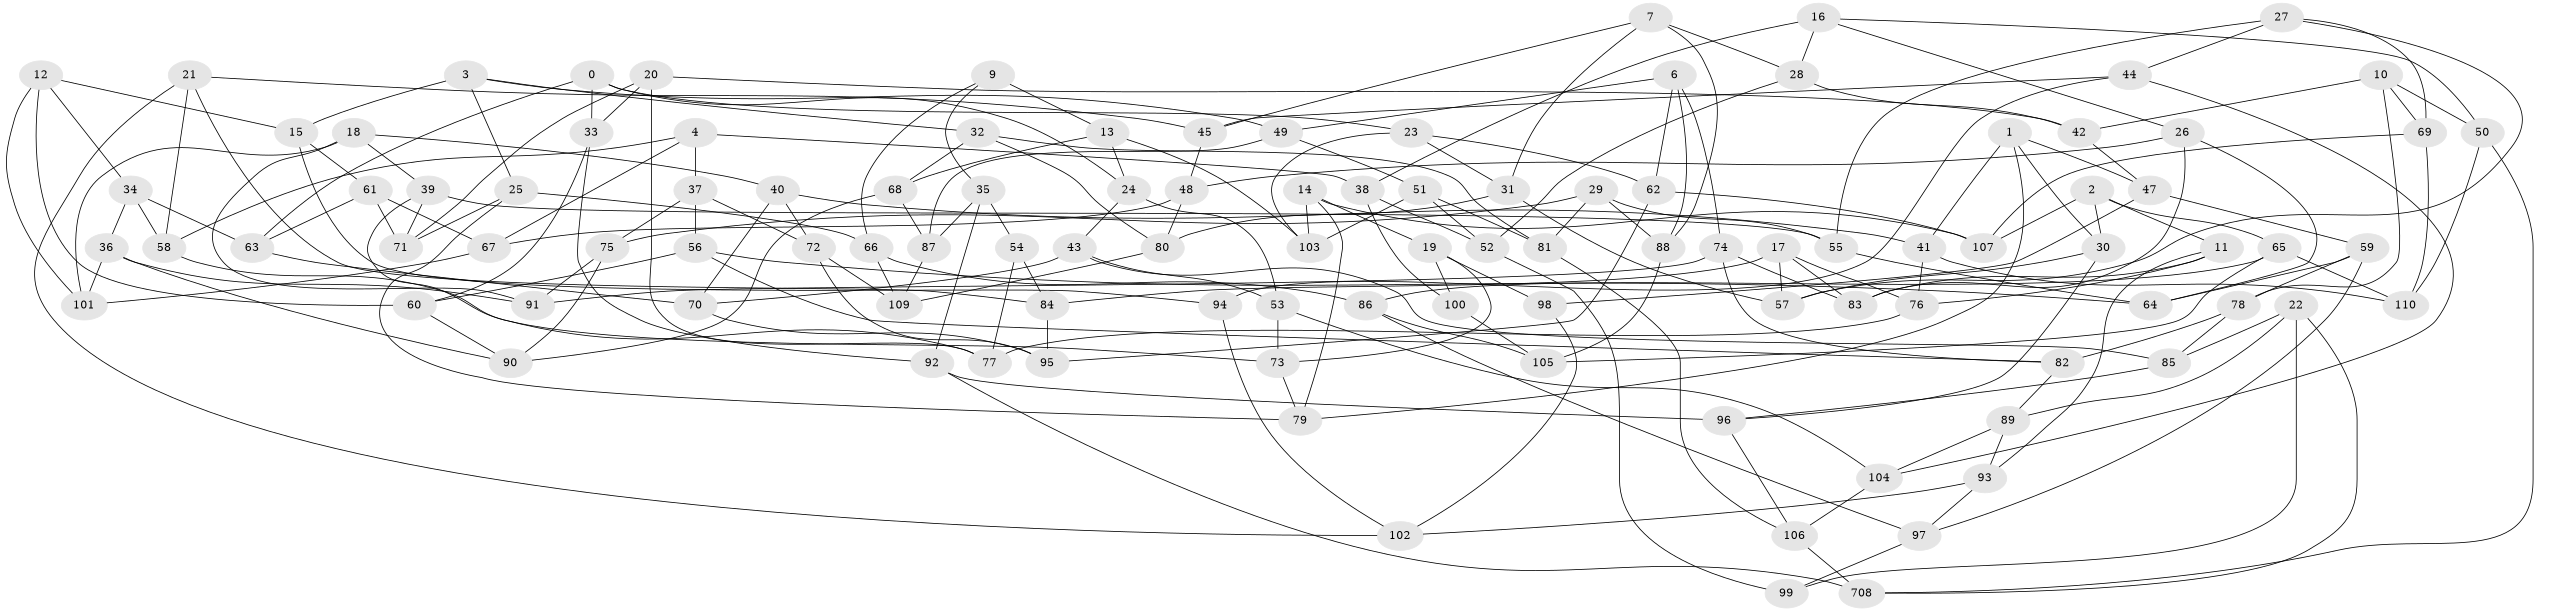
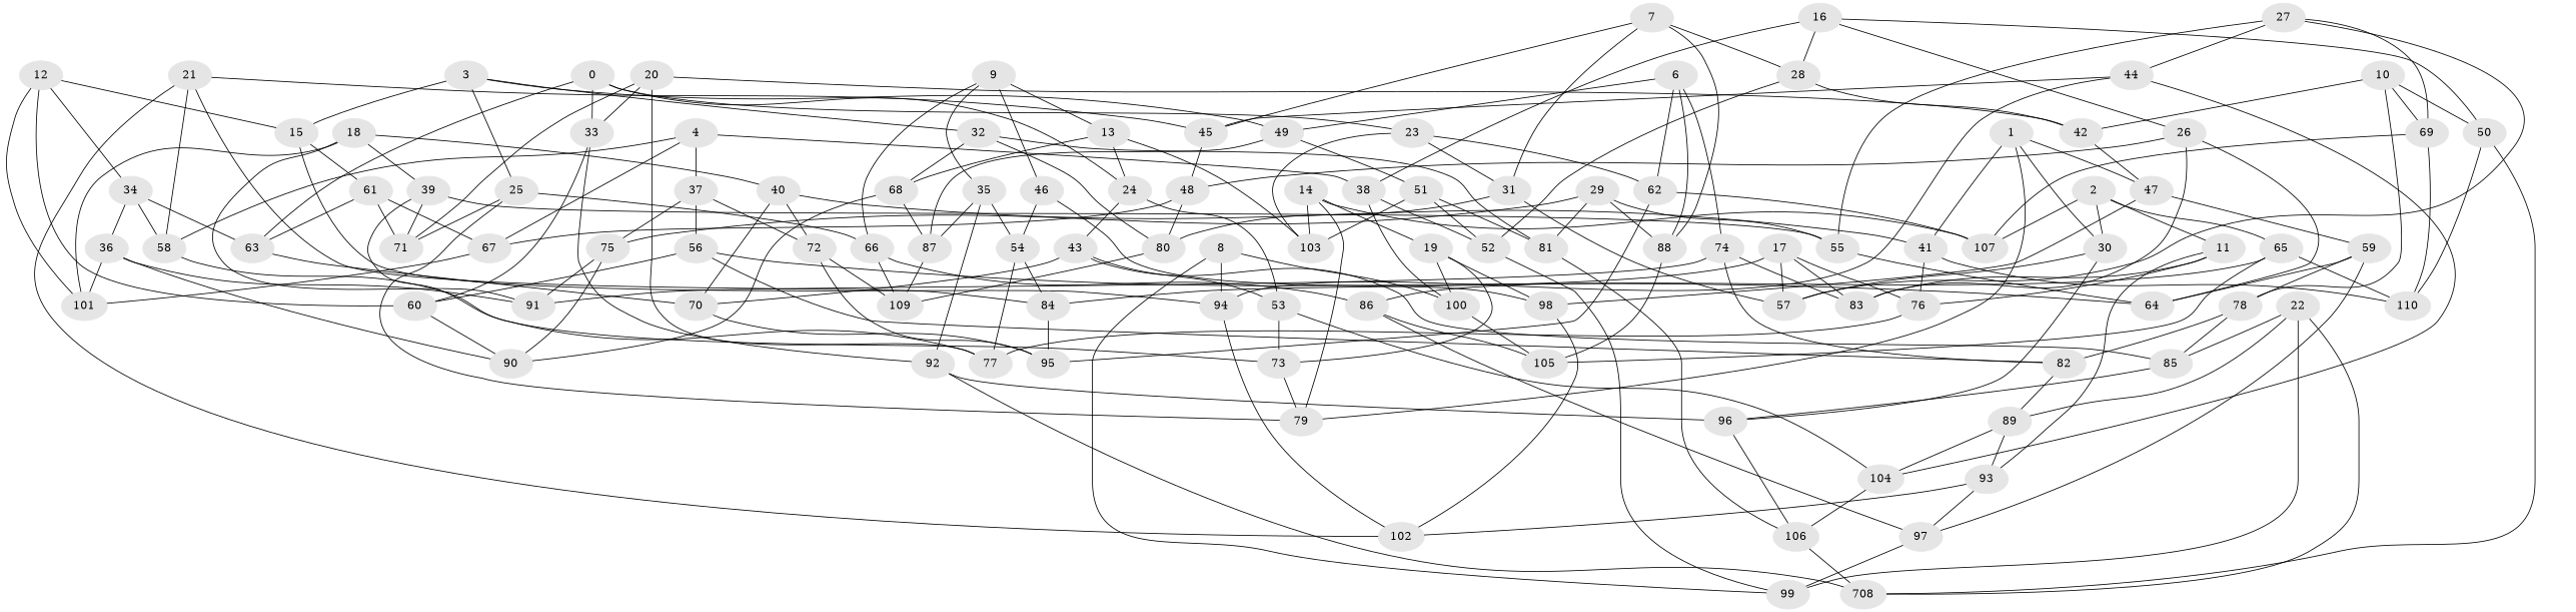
  graph {
    node [color=gray90 style=filled]
    1
    30
    41
    47
    79
    57
    96
    76
    110
    98
    59
    2
    11
    65
    107
    83
    93
    86
    105
    3
    15
    25
    32
    49
    94
    61
    66
    71
    68
    81
    80
    87
    51
    4
    37
    38
    58
    67
    75
    56
    72
    100
    52
    73
    101
    n46 [label=0]
    23
    24
    33
    63
    62
    31
    103
    43
    53
    60
    92
    70
    6
    74
    88
    95
    91
    82
    7
    28
    45
    42
    48
+   8
    99
+   46
    54
    102
    9
    13
    35
    109
    10
    50
    69
    78
    n83 [label=708]
    85
    77
    97
    12
    34
    36
    90
    14
    19
    16
    26
    64
    17
    84
    18
    39
    40
    55
    20
    21
    22
    89
    104
    27
    44
    29
    106
    1 -- 30
    1 -- 41
    1 -- 47
    1 -- 79
    30 -- 57
    30 -- 96
    41 -- 76
    41 -- 110
    47 -- 98
    47 -- 59
    96 -- 106
    76 -- 77
    98 -- 102
    59 -- 78
    59 -- 97
    59 -- 64
    2 -- 30
    2 -- 11
    2 -- 65
    2 -- 107
    11 -- 76
    11 -- 83
    11 -- 93
    65 -- 110
    65 -- 86
    65 -- 105
    93 -- 102
    93 -- 97
    86 -- 105
    86 -- 97
    3 -- 15
    3 -- 25
    3 -- 32
    3 -- 49
    15 -- 94
    15 -- 61
    25 -- 79
    25 -- 66
    25 -- 71
    32 -- 68
    32 -- 81
    32 -- 80
    49 -- 87
    49 -- 51
    94 -- 102
    61 -- 71
    61 -- 67
    61 -- 63
    66 -- 86
    66 -- 109
    68 -- 87
    68 -- 90
    81 -- 106
    80 -- 109
    87 -- 109
    51 -- 81
    51 -- 52
    51 -- 103
    4 -- 37
    4 -- 38
    4 -- 58
    4 -- 67
    37 -- 75
    37 -- 56
    37 -- 72
    38 -- 100
    38 -- 52
    58 -- 73
    67 -- 101
    75 -- 91
    75 -- 90
    56 -- 60
    56 -- 82
    56 -- 64
    72 -- 95
    72 -- 109
    100 -- 105
    52 -- 99
    73 -- 79
    n46 -- 23
    n46 -- 24
    n46 -- 33
    n46 -- 63
    23 -- 62
    23 -- 31
    23 -- 103
    24 -- 43
    24 -- 53
    33 -- 60
    33 -- 92
    63 -- 70
    62 -- 107
    62 -- 95
    31 -- 57
    31 -- 80
    43 -- 53
    43 -- 70
    43 -- 85
    53 -- 73
    53 -- 104
    60 -- 90
    92 -- 96
    92 -- n83
    70 -- 95
    6 -- 49
    6 -- 62
    6 -- 74
    6 -- 88
    74 -- 83
    74 -- 91
    74 -- 82
    88 -- 105
    82 -- 89
    7 -- 31
    7 -- 88
    7 -- 28
    7 -- 45
    28 -- 52
    28 -- 42
    45 -- 48
    42 -- 47
    48 -- 80
    48 -- 67
+   8 -- 94
+   8 -- 100
+   8 -- 99
+   46 -- 98
+   46 -- 54
    54 -- 77
    54 -- 84
    9 -- 66
+   9 -- 46
    9 -- 13
    9 -- 35
    13 -- 68
    13 -- 24
    13 -- 103
    35 -- 87
    35 -- 92
    35 -- 54
    10 -- 42
    10 -- 50
    10 -- 69
    10 -- 78
    50 -- 110
    50 -- n83
    69 -- 110
    69 -- 107
    78 -- 82
    78 -- 85
    85 -- 96
    97 -- 99
    12 -- 15
    12 -- 101
    12 -- 60
    12 -- 34
    34 -- 58
    34 -- 63
    34 -- 36
    36 -- 101
    36 -- 91
    36 -- 90
    14 -- 79
    14 -- 107
    14 -- 103
    14 -- 19
    19 -- 98
    19 -- 100
    19 -- 73
    16 -- 38
    16 -- 28
    16 -- 50
    16 -- 26
    26 -- 83
    26 -- 48
    26 -- 64
    17 -- 57
    17 -- 76
    17 -- 83
    17 -- 84
    84 -- 95
    18 -- 101
    18 -- 91
    18 -- 39
    18 -- 40
    39 -- 71
    39 -- 77
    39 -- 55
    40 -- 41
    40 -- 72
    40 -- 70
    55 -- 64
    20 -- 71
    20 -- 33
    20 -- 42
    20 -- 77
    21 -- 58
    21 -- 45
    21 -- 102
    21 -- 84
    22 -- 99
    22 -- n83
    22 -- 85
    22 -- 89
    89 -- 93
    89 -- 104
    104 -- 106
    27 -- 57
    27 -- 69
    27 -- 55
    27 -- 44
    44 -- 94
    44 -- 45
    44 -- 104
    29 -- 81
    29 -- 75
    29 -- 88
    29 -- 55
    106 -- n83
  }
